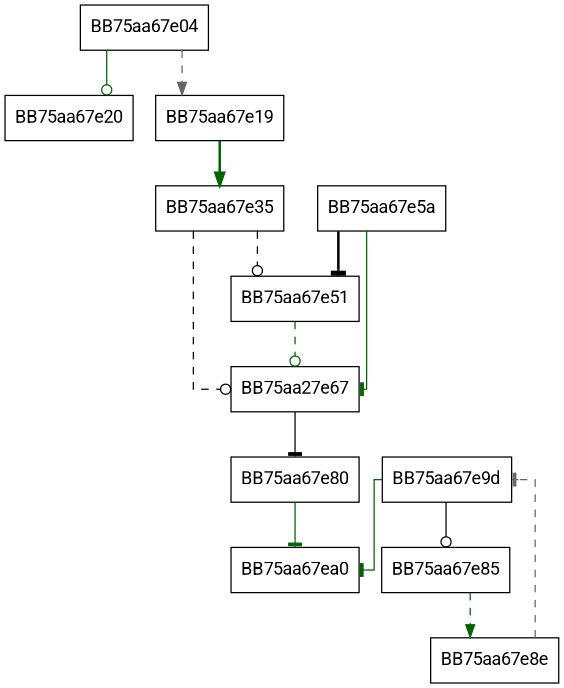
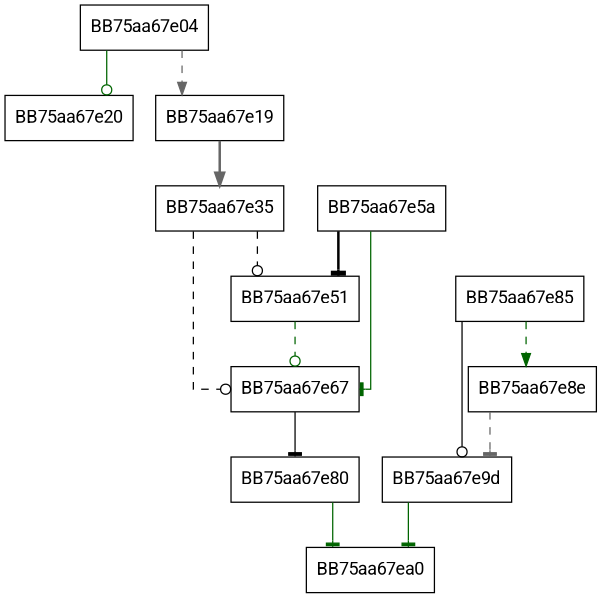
  digraph {
    fontname=Roboto
    splines=ortho
    node [fontname=Roboto shape=box]
    edge [arrowhead=tee color=darkgreen fontname=Roboto style=solid]
    BB75aa67e04
    BB75aa67e20
    BB75aa67e19
    BB75aa67e35
-   BB75aa67e67 [label=BB75aa27e67]
+   BB75aa67e67
    BB75aa67e51
    BB75aa67e80
    BB75aa67e85
    BB75aa67e9d
    BB75aa67e8e
    BB75aa67ea0
    BB75aa67e5a
    BB75aa67e04 -> BB75aa67e20 [arrowhead=odot]
    BB75aa67e04 -> BB75aa67e19 [arrowhead=normal color=gray40 style=dashed]
-   BB75aa67e19 -> BB75aa67e35 [arrowhead=normal style=bold]
+   BB75aa67e19 -> BB75aa67e35 [arrowhead=normal color=gray40 style=bold]
    BB75aa67e35 -> BB75aa67e67 [arrowhead=odot color=black style=dashed]
    BB75aa67e35 -> BB75aa67e51 [arrowhead=odot color=black style=dashed]
    BB75aa67e67 -> BB75aa67e80 [color=black]
    BB75aa67e51 -> BB75aa67e67 [arrowhead=odot style=dashed]
    BB75aa67e80 -> BB75aa67ea0
-   BB75aa67e9d -> BB75aa67e85 [arrowhead=odot color=black]
+   BB75aa67e85 -> BB75aa67e9d [arrowhead=odot color=black]
    BB75aa67e85 -> BB75aa67e8e [arrowhead=normal style=dashed]
    BB75aa67e9d -> BB75aa67ea0
    BB75aa67e8e -> BB75aa67e9d [color=gray40 style=dashed]
    BB75aa67e5a -> BB75aa67e67
    BB75aa67e5a -> BB75aa67e51 [color=black style=bold]
  }
